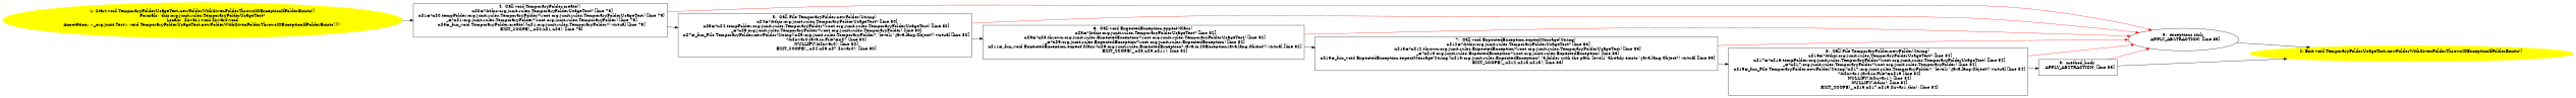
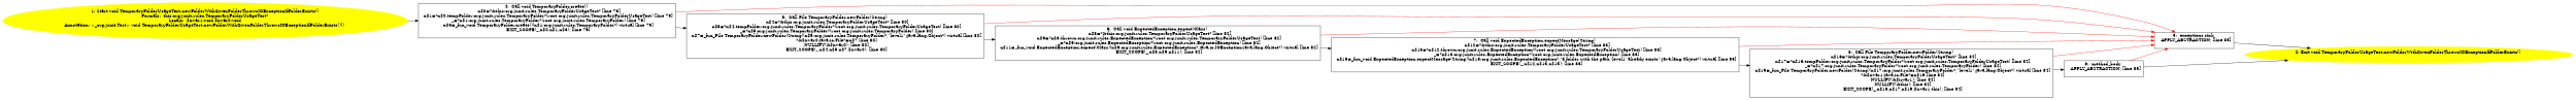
  digraph {
    rankdir=LR
    node [shape=box]
    n1 [color=yellow label="1: Start void TemporaryFolderUsageTest.newFolderWithGivenFolderThrowsIOExceptionIfFolderExists()\nFormals:  this:org.junit.rules.TemporaryFolderUsageTest*\nLocals:  $irvar1:void $irvar0:void\nAnnotation: <_org.junit.Test> void TemporaryFolderUsageTest.newFolderWithGivenFolderThrowsIOExceptionIfFolderExists()() \n  " style=filled shape=""]
    n2 [label="4:  Call void TemporaryFolder.create() \n   n$0=*&this:org.junit.rules.TemporaryFolderUsageTest* [line 79]\n  n$1=*n$0.tempFolder:org.junit.rules.TemporaryFolder*(root org.junit.rules.TemporaryFolderUsageTest) [line 79]\n  _=*n$1:org.junit.rules.TemporaryFolder*(root org.junit.rules.TemporaryFolder) [line 79]\n  n$3=_fun_void TemporaryFolder.create()(n$1:org.junit.rules.TemporaryFolder*) virtual [line 79]\n  EXIT_SCOPE(_,n$0,n$1,n$3); [line 79]\n "]
-   n3 [label="3:  exceptions sink \n   APPLY_ABSTRACTION; [line 85]\n " shape=ellipse]
+   n3 [label="3:  exceptions sink \n   APPLY_ABSTRACTION; [line 85]\n "]
    n4 [label="5:  Call File TemporaryFolder.newFolder(String) \n   n$4=*&this:org.junit.rules.TemporaryFolderUsageTest* [line 80]\n  n$5=*n$4.tempFolder:org.junit.rules.TemporaryFolder*(root org.junit.rules.TemporaryFolderUsageTest) [line 80]\n  _=*n$5:org.junit.rules.TemporaryFolder*(root org.junit.rules.TemporaryFolder) [line 80]\n  n$7=_fun_File TemporaryFolder.newFolder(String)(n$5:org.junit.rules.TemporaryFolder*,\"level1\":java.lang.Object*) virtual [line 80]\n  *&$irvar0:java.io.File*=n$7 [line 80]\n  NULLIFY(&$irvar0); [line 80]\n  EXIT_SCOPE(_,n$4,n$5,n$7,$irvar0); [line 80]\n "]
    n5 [color=yellow label="2: Exit void TemporaryFolderUsageTest.newFolderWithGivenFolderThrowsIOExceptionIfFolderExists() \n  " style=filled shape=""]
    n6 [label="6:  Call void ExpectedException.expect(Class) \n   n$8=*&this:org.junit.rules.TemporaryFolderUsageTest* [line 82]\n  n$9=*n$8.thrown:org.junit.rules.ExpectedException*(root org.junit.rules.TemporaryFolderUsageTest) [line 82]\n  _=*n$9:org.junit.rules.ExpectedException*(root org.junit.rules.ExpectedException) [line 82]\n  n$11=_fun_void ExpectedException.expect(Class)(n$9:org.junit.rules.ExpectedException*,java.io.IOException:java.lang.Object*) virtual [line 82]\n  EXIT_SCOPE(_,n$8,n$9,n$11); [line 82]\n "]
    n7 [label="7:  Call void ExpectedException.expectMessage(String) \n   n$12=*&this:org.junit.rules.TemporaryFolderUsageTest* [line 83]\n  n$13=*n$12.thrown:org.junit.rules.ExpectedException*(root org.junit.rules.TemporaryFolderUsageTest) [line 83]\n  _=*n$13:org.junit.rules.ExpectedException*(root org.junit.rules.ExpectedException) [line 83]\n  n$15=_fun_void ExpectedException.expectMessage(String)(n$13:org.junit.rules.ExpectedException*,\"a folder with the path 'level1' already exists\":java.lang.Object*) virtual [line 83]\n  EXIT_SCOPE(_,n$12,n$13,n$15); [line 83]\n "]
    n8 [label="8:  Call File TemporaryFolder.newFolder(String) \n   n$16=*&this:org.junit.rules.TemporaryFolderUsageTest* [line 84]\n  n$17=*n$16.tempFolder:org.junit.rules.TemporaryFolder*(root org.junit.rules.TemporaryFolderUsageTest) [line 84]\n  _=*n$17:org.junit.rules.TemporaryFolder*(root org.junit.rules.TemporaryFolder) [line 84]\n  n$19=_fun_File TemporaryFolder.newFolder(String)(n$17:org.junit.rules.TemporaryFolder*,\"level1\":java.lang.Object*) virtual [line 84]\n  *&$irvar1:java.io.File*=n$19 [line 84]\n  NULLIFY(&$irvar1); [line 84]\n  NULLIFY(&this); [line 84]\n  EXIT_SCOPE(_,n$16,n$17,n$19,$irvar1,this); [line 84]\n "]
    n9 [label="9:  method_body \n   APPLY_ABSTRACTION; [line 85]\n "]
    n1 -> n2
    n2 -> n3 [color=red]
    n2 -> n4
    n3 -> n5
    n4 -> n3 [color=red]
    n4 -> n6
    n6 -> n3 [color=red]
    n6 -> n7
    n7 -> n3 [color=red]
    n7 -> n8
    n8 -> n3 [color=red]
    n8 -> n9
    n9 -> n3 [color=red]
    n9 -> n5
  }
